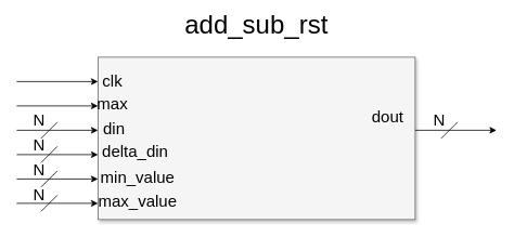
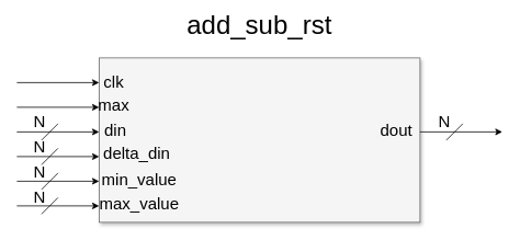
  <mxCell id="0" style=";html=1;" />
  <mxCell id="1" style=";html=1;" parent="0" />
  <mxCell id="2" value="" style="whiteSpace=wrap;html=1;shadow=1;fontSize=18;fillColor=#f5f5f5;strokeColor=#666666;" parent="1" vertex="1"><mxGeometry x="120" y="70" width="390" height="200" as="geometry" /></mxCell>
  <mxCell id="3" value="" style="endArrow=classic;html=1;startArrow=none;startFill=0;" parent="1" edge="1"><mxGeometry width="50" height="50" relative="1" as="geometry"><mxPoint x="20" y="100" as="sourcePoint" /><mxPoint x="120" y="100" as="targetPoint" /><Array as="points" /></mxGeometry></mxCell>
  <mxCell id="4" value="&lt;font style=&quot;font-size: 20px&quot;&gt;clk&lt;/font&gt;" style="text;html=1;strokeColor=none;fillColor=none;align=center;verticalAlign=middle;whiteSpace=wrap;rounded=0;fontSize=20;" parent="1" vertex="1"><mxGeometry x="118" y="88" width="40" height="20" as="geometry" /></mxCell>
  <mxCell id="5" value="max" style="text;html=1;strokeColor=none;fillColor=none;align=center;verticalAlign=middle;whiteSpace=wrap;rounded=0;fontSize=20;" parent="1" vertex="1"><mxGeometry x="118" y="117" width="40" height="20" as="geometry" /></mxCell>
  <mxCell id="6" value="din" style="text;html=1;strokeColor=none;fillColor=none;align=center;verticalAlign=middle;whiteSpace=wrap;rounded=0;fontSize=20;" parent="1" vertex="1"><mxGeometry x="120" y="147" width="40" height="20" as="geometry" /></mxCell>
  <mxCell id="7" value="delta_din" style="text;html=1;strokeColor=none;fillColor=none;align=center;verticalAlign=middle;whiteSpace=wrap;rounded=0;fontSize=20;" parent="1" vertex="1"><mxGeometry x="146" y="175" width="40" height="20" as="geometry" /></mxCell>
  <mxCell id="8" value="min_value" style="text;html=1;strokeColor=none;fillColor=none;align=center;verticalAlign=middle;whiteSpace=wrap;rounded=0;fontSize=20;" parent="1" vertex="1"><mxGeometry x="149" y="207" width="40" height="20" as="geometry" /></mxCell>
  <mxCell id="9" value="max_value" style="text;html=1;strokeColor=none;fillColor=none;align=center;verticalAlign=middle;whiteSpace=wrap;rounded=0;fontSize=20;" parent="1" vertex="1"><mxGeometry x="149" y="237" width="40" height="20" as="geometry" /></mxCell>
  <mxCell id="10" value="" style="endArrow=none;html=1;fontSize=20;" parent="1" edge="1"><mxGeometry width="50" height="50" relative="1" as="geometry"><mxPoint x="50" y="170" as="sourcePoint" /><mxPoint x="70" y="150" as="targetPoint" /></mxGeometry></mxCell>
  <mxCell id="11" value="N" style="text;html=1;strokeColor=none;fillColor=none;align=center;verticalAlign=middle;whiteSpace=wrap;rounded=0;fontSize=20;" parent="1" vertex="1"><mxGeometry x="28" y="137" width="40" height="20" as="geometry" /></mxCell>
- <mxCell id="12" value="dout" style="text;html=1;strokeColor=none;fillColor=none;align=left;verticalAlign=middle;whiteSpace=wrap;rounded=0;fontSize=20;labelPosition=right;verticalLabelPosition=middle;" parent="1" vertex="1"><mxGeometry x="415" y="132" width="40" height="20" as="geometry" /></mxCell>
+ <mxCell id="12" value="dout" style="text;html=1;strokeColor=none;fillColor=none;align=left;verticalAlign=middle;whiteSpace=wrap;rounded=0;fontSize=20;labelPosition=right;verticalLabelPosition=middle;" parent="1" vertex="1"><mxGeometry x="420" y="147" width="40" height="20" as="geometry" /></mxCell>
  <mxCell id="13" value="&lt;div style=&quot;font-size: 32px&quot;&gt;add_sub_rst&lt;/div&gt;" style="text;html=1;strokeColor=none;fillColor=none;align=center;verticalAlign=middle;whiteSpace=wrap;rounded=0;fontSize=16;" parent="1" vertex="1"><mxGeometry x="295" y="20" width="40" height="20" as="geometry" /></mxCell>
  <mxCell id="14" value="" style="endArrow=classic;html=1;startArrow=none;startFill=0;" parent="1" edge="1"><mxGeometry width="50" height="50" relative="1" as="geometry"><mxPoint x="20" y="130" as="sourcePoint" /><mxPoint x="120" y="130" as="targetPoint" /><Array as="points" /></mxGeometry></mxCell>
  <mxCell id="15" value="" style="endArrow=classic;html=1;startArrow=none;startFill=0;" parent="1" edge="1"><mxGeometry width="50" height="50" relative="1" as="geometry"><mxPoint x="20" y="160" as="sourcePoint" /><mxPoint x="120" y="160" as="targetPoint" /><Array as="points" /></mxGeometry></mxCell>
  <mxCell id="16" value="" style="endArrow=classic;html=1;startArrow=none;startFill=0;" parent="1" edge="1"><mxGeometry width="50" height="50" relative="1" as="geometry"><mxPoint x="20" y="190" as="sourcePoint" /><mxPoint x="120" y="190" as="targetPoint" /><Array as="points" /></mxGeometry></mxCell>
  <mxCell id="17" value="" style="endArrow=none;html=1;fontSize=20;" parent="1" edge="1"><mxGeometry width="50" height="50" relative="1" as="geometry"><mxPoint x="50" y="200" as="sourcePoint" /><mxPoint x="70" y="180" as="targetPoint" /></mxGeometry></mxCell>
  <mxCell id="18" value="N" style="text;html=1;strokeColor=none;fillColor=none;align=center;verticalAlign=middle;whiteSpace=wrap;rounded=0;fontSize=20;" parent="1" vertex="1"><mxGeometry x="28" y="167" width="40" height="20" as="geometry" /></mxCell>
  <mxCell id="19" value="" style="endArrow=classic;html=1;startArrow=none;startFill=0;" parent="1" edge="1"><mxGeometry width="50" height="50" relative="1" as="geometry"><mxPoint x="20" y="220" as="sourcePoint" /><mxPoint x="120" y="220" as="targetPoint" /><Array as="points" /></mxGeometry></mxCell>
  <mxCell id="20" value="" style="endArrow=classic;html=1;startArrow=none;startFill=0;" parent="1" edge="1"><mxGeometry width="50" height="50" relative="1" as="geometry"><mxPoint x="20" y="250" as="sourcePoint" /><mxPoint x="120" y="250" as="targetPoint" /><Array as="points" /></mxGeometry></mxCell>
  <mxCell id="21" value="" style="endArrow=classic;html=1;startArrow=none;startFill=0;endFill=1;" parent="1" edge="1"><mxGeometry width="50" height="50" relative="1" as="geometry"><mxPoint x="510" y="160" as="sourcePoint" /><mxPoint x="610" y="160" as="targetPoint" /></mxGeometry></mxCell>
  <mxCell id="22" value="N" style="text;html=1;strokeColor=none;fillColor=none;align=center;verticalAlign=middle;whiteSpace=wrap;rounded=0;fontSize=20;" parent="1" vertex="1"><mxGeometry x="520" y="137" width="40" height="20" as="geometry" /></mxCell>
  <mxCell id="23" value="" style="endArrow=none;html=1;fontSize=20;" parent="1" edge="1"><mxGeometry width="50" height="50" relative="1" as="geometry"><mxPoint x="542" y="170" as="sourcePoint" /><mxPoint x="562" y="150" as="targetPoint" /></mxGeometry></mxCell>
  <mxCell id="24" value="N" style="text;html=1;strokeColor=none;fillColor=none;align=center;verticalAlign=middle;whiteSpace=wrap;rounded=0;fontSize=20;" vertex="1" parent="1"><mxGeometry x="28" y="198" width="40" height="20" as="geometry" /></mxCell>
  <mxCell id="25" value="" style="endArrow=none;html=1;fontSize=20;" edge="1" parent="1"><mxGeometry width="50" height="50" relative="1" as="geometry"><mxPoint x="50" y="230" as="sourcePoint" /><mxPoint x="70" y="210" as="targetPoint" /></mxGeometry></mxCell>
  <mxCell id="26" value="" style="endArrow=none;html=1;fontSize=20;" edge="1" parent="1"><mxGeometry width="50" height="50" relative="1" as="geometry"><mxPoint x="50" y="260" as="sourcePoint" /><mxPoint x="70" y="240" as="targetPoint" /></mxGeometry></mxCell>
  <mxCell id="27" value="N" style="text;html=1;strokeColor=none;fillColor=none;align=center;verticalAlign=middle;whiteSpace=wrap;rounded=0;fontSize=20;" vertex="1" parent="1"><mxGeometry x="28" y="228" width="40" height="20" as="geometry" /></mxCell>
